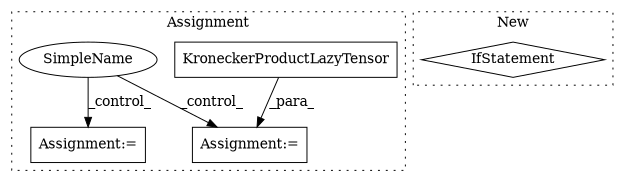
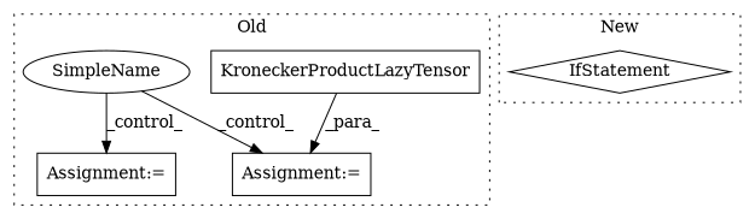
  digraph {
    node [a=7 shape=box]
    n1 [a=32 l="27,1" label=KroneckerProductLazyTensor s="8943,8976"]
    n2 [l=1 label="Assignment:=" s=8942]
    n3 [a=42 label=SimpleName shape=ellipse]
    n4 [l=2 label="Assignment:=" s=8686]
    n5 [a=25 l="4,2" label=IfStatement s="8633,8689" shape=diamond]
    subgraph cluster_1 {
-     label=Assignment
+     label=Old
      style=dotted
      n1
      n2
      n3
      n4
    }
    subgraph cluster_2 {
      label=New
      style=dotted
      n5
    }
    n1 -> n2 [label=_para_]
    n3 -> n2 [label=_control_]
    n3 -> n4 [label=_control_]
  }
